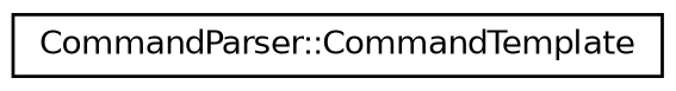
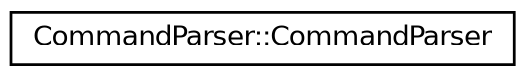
  digraph {
    rankdir=LR
-   n1 [color=black fillcolor=white fontname=Helvetica fontsize=10 height=0.2 label="CommandParser::CommandTemplate" shape=record style=filled width=0.4]
+   n1 [color=black fillcolor=white fontname=Helvetica fontsize=10 height=0.2 label="CommandParser::CommandParser" shape=record style=filled width=0.4]
  }
